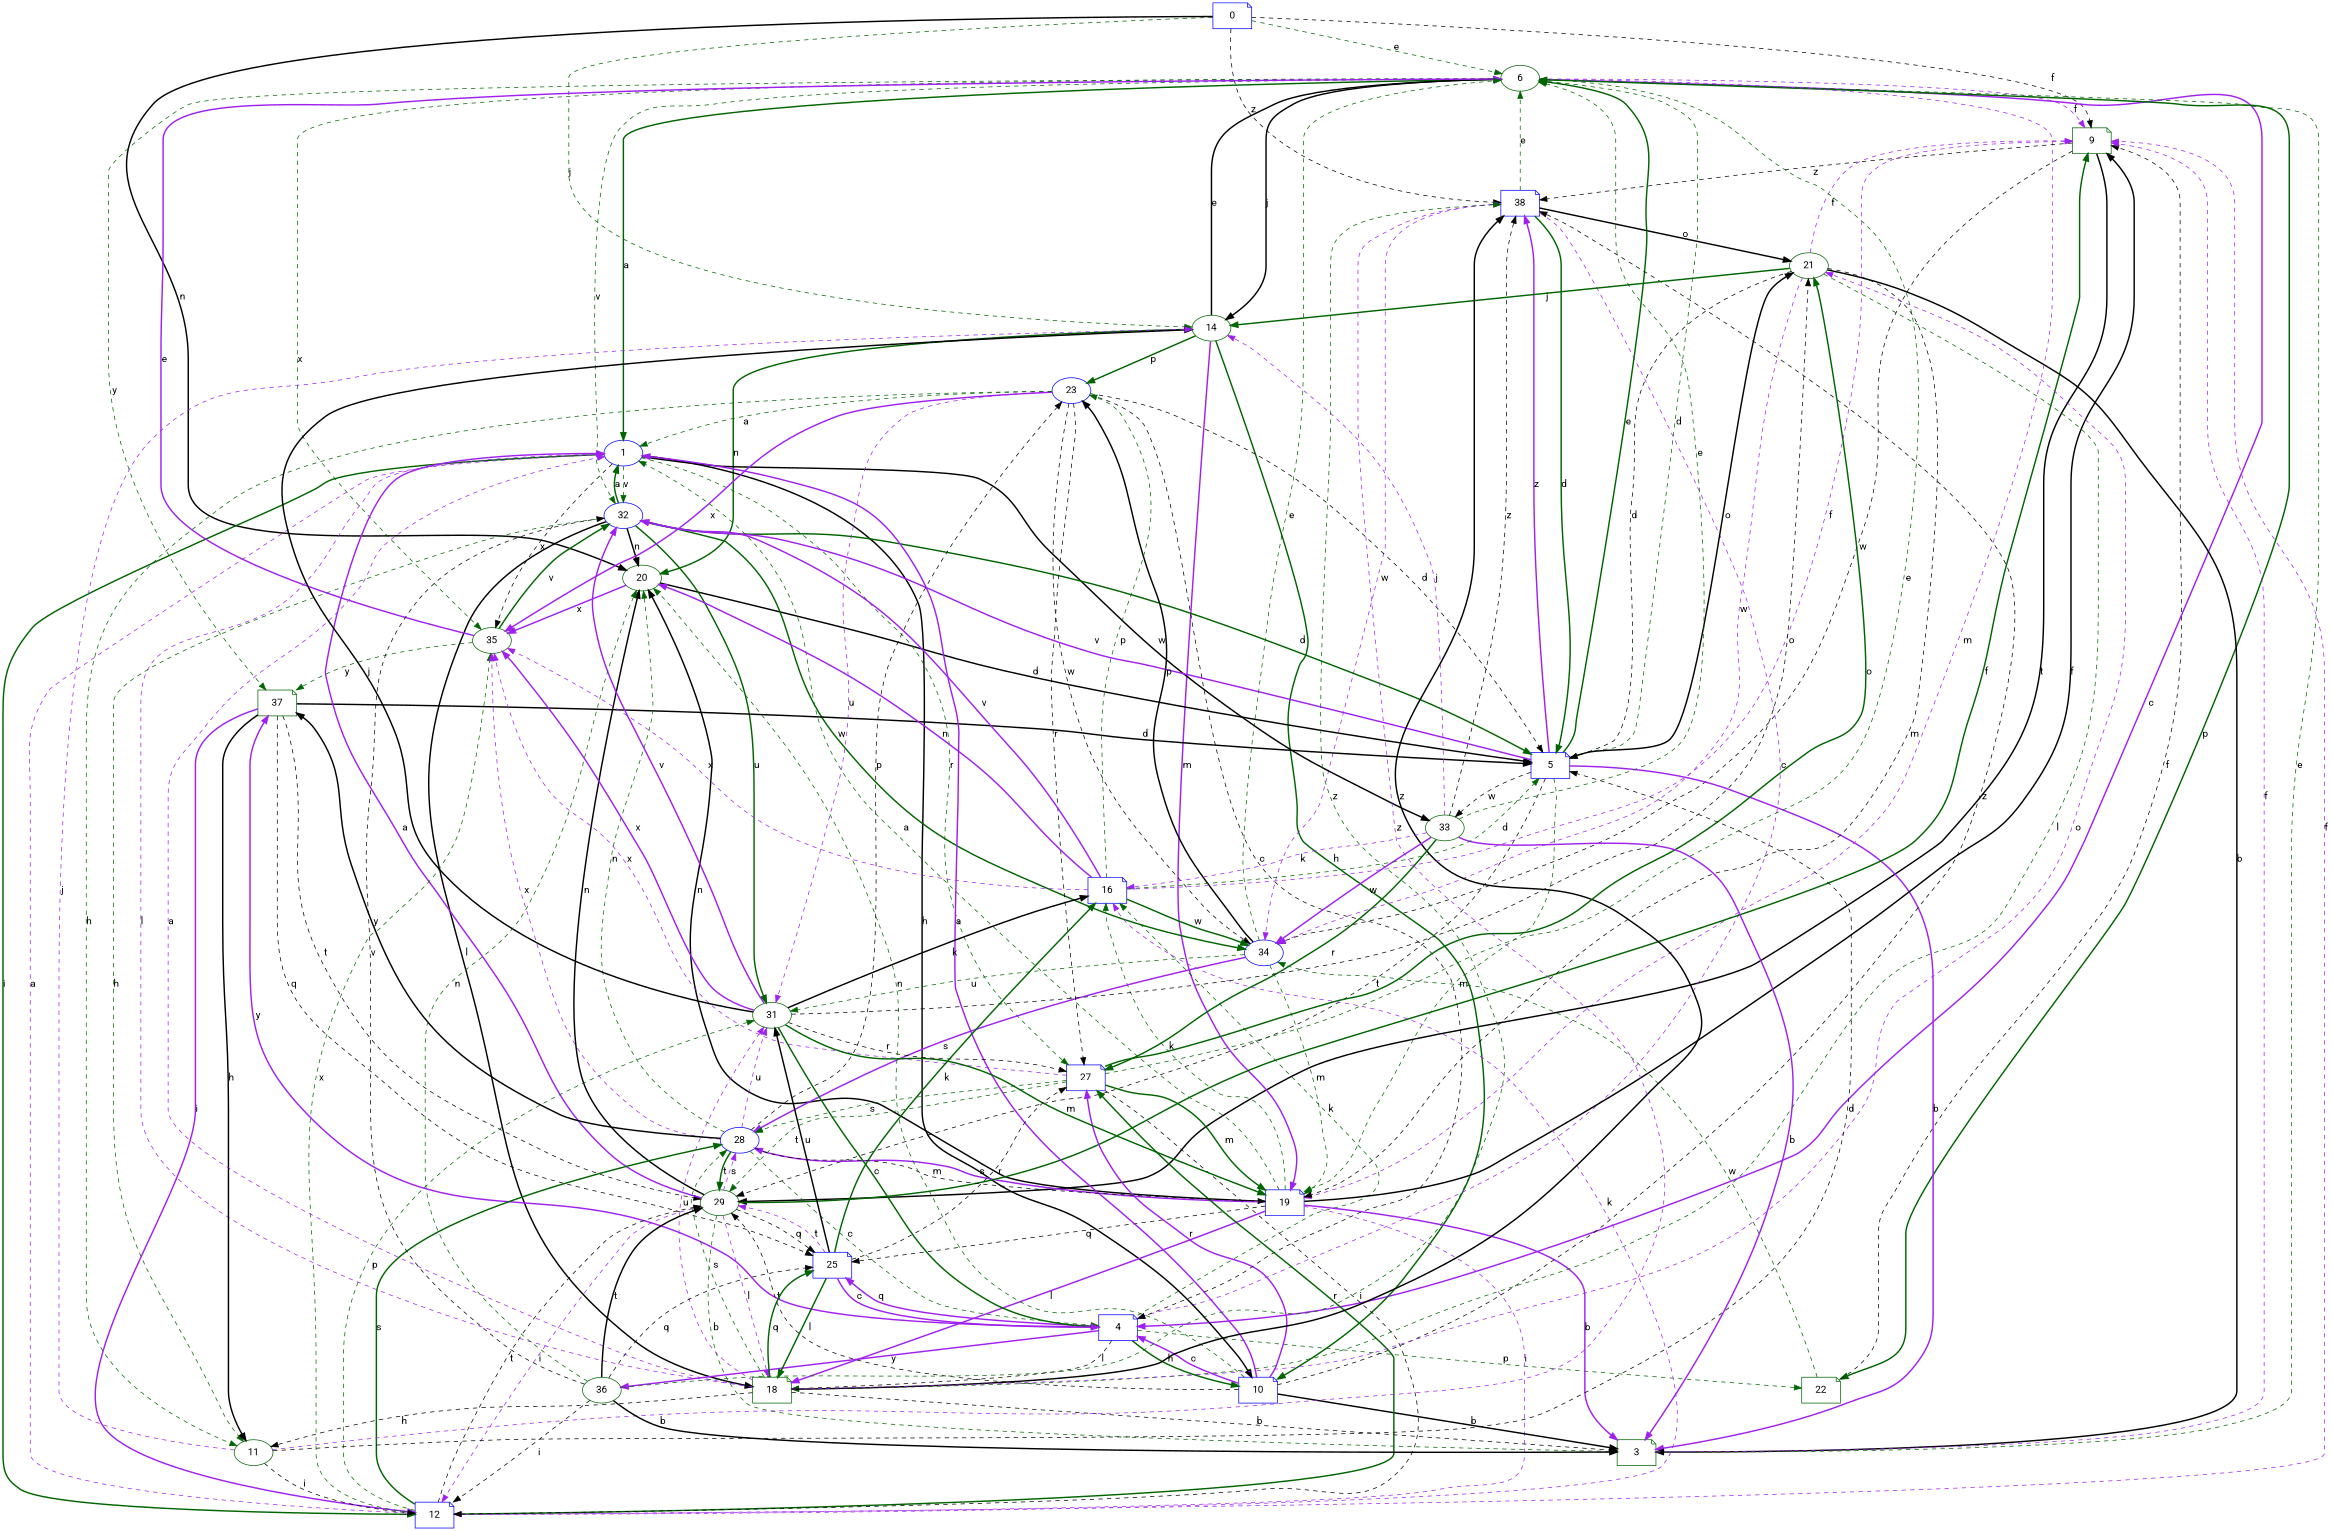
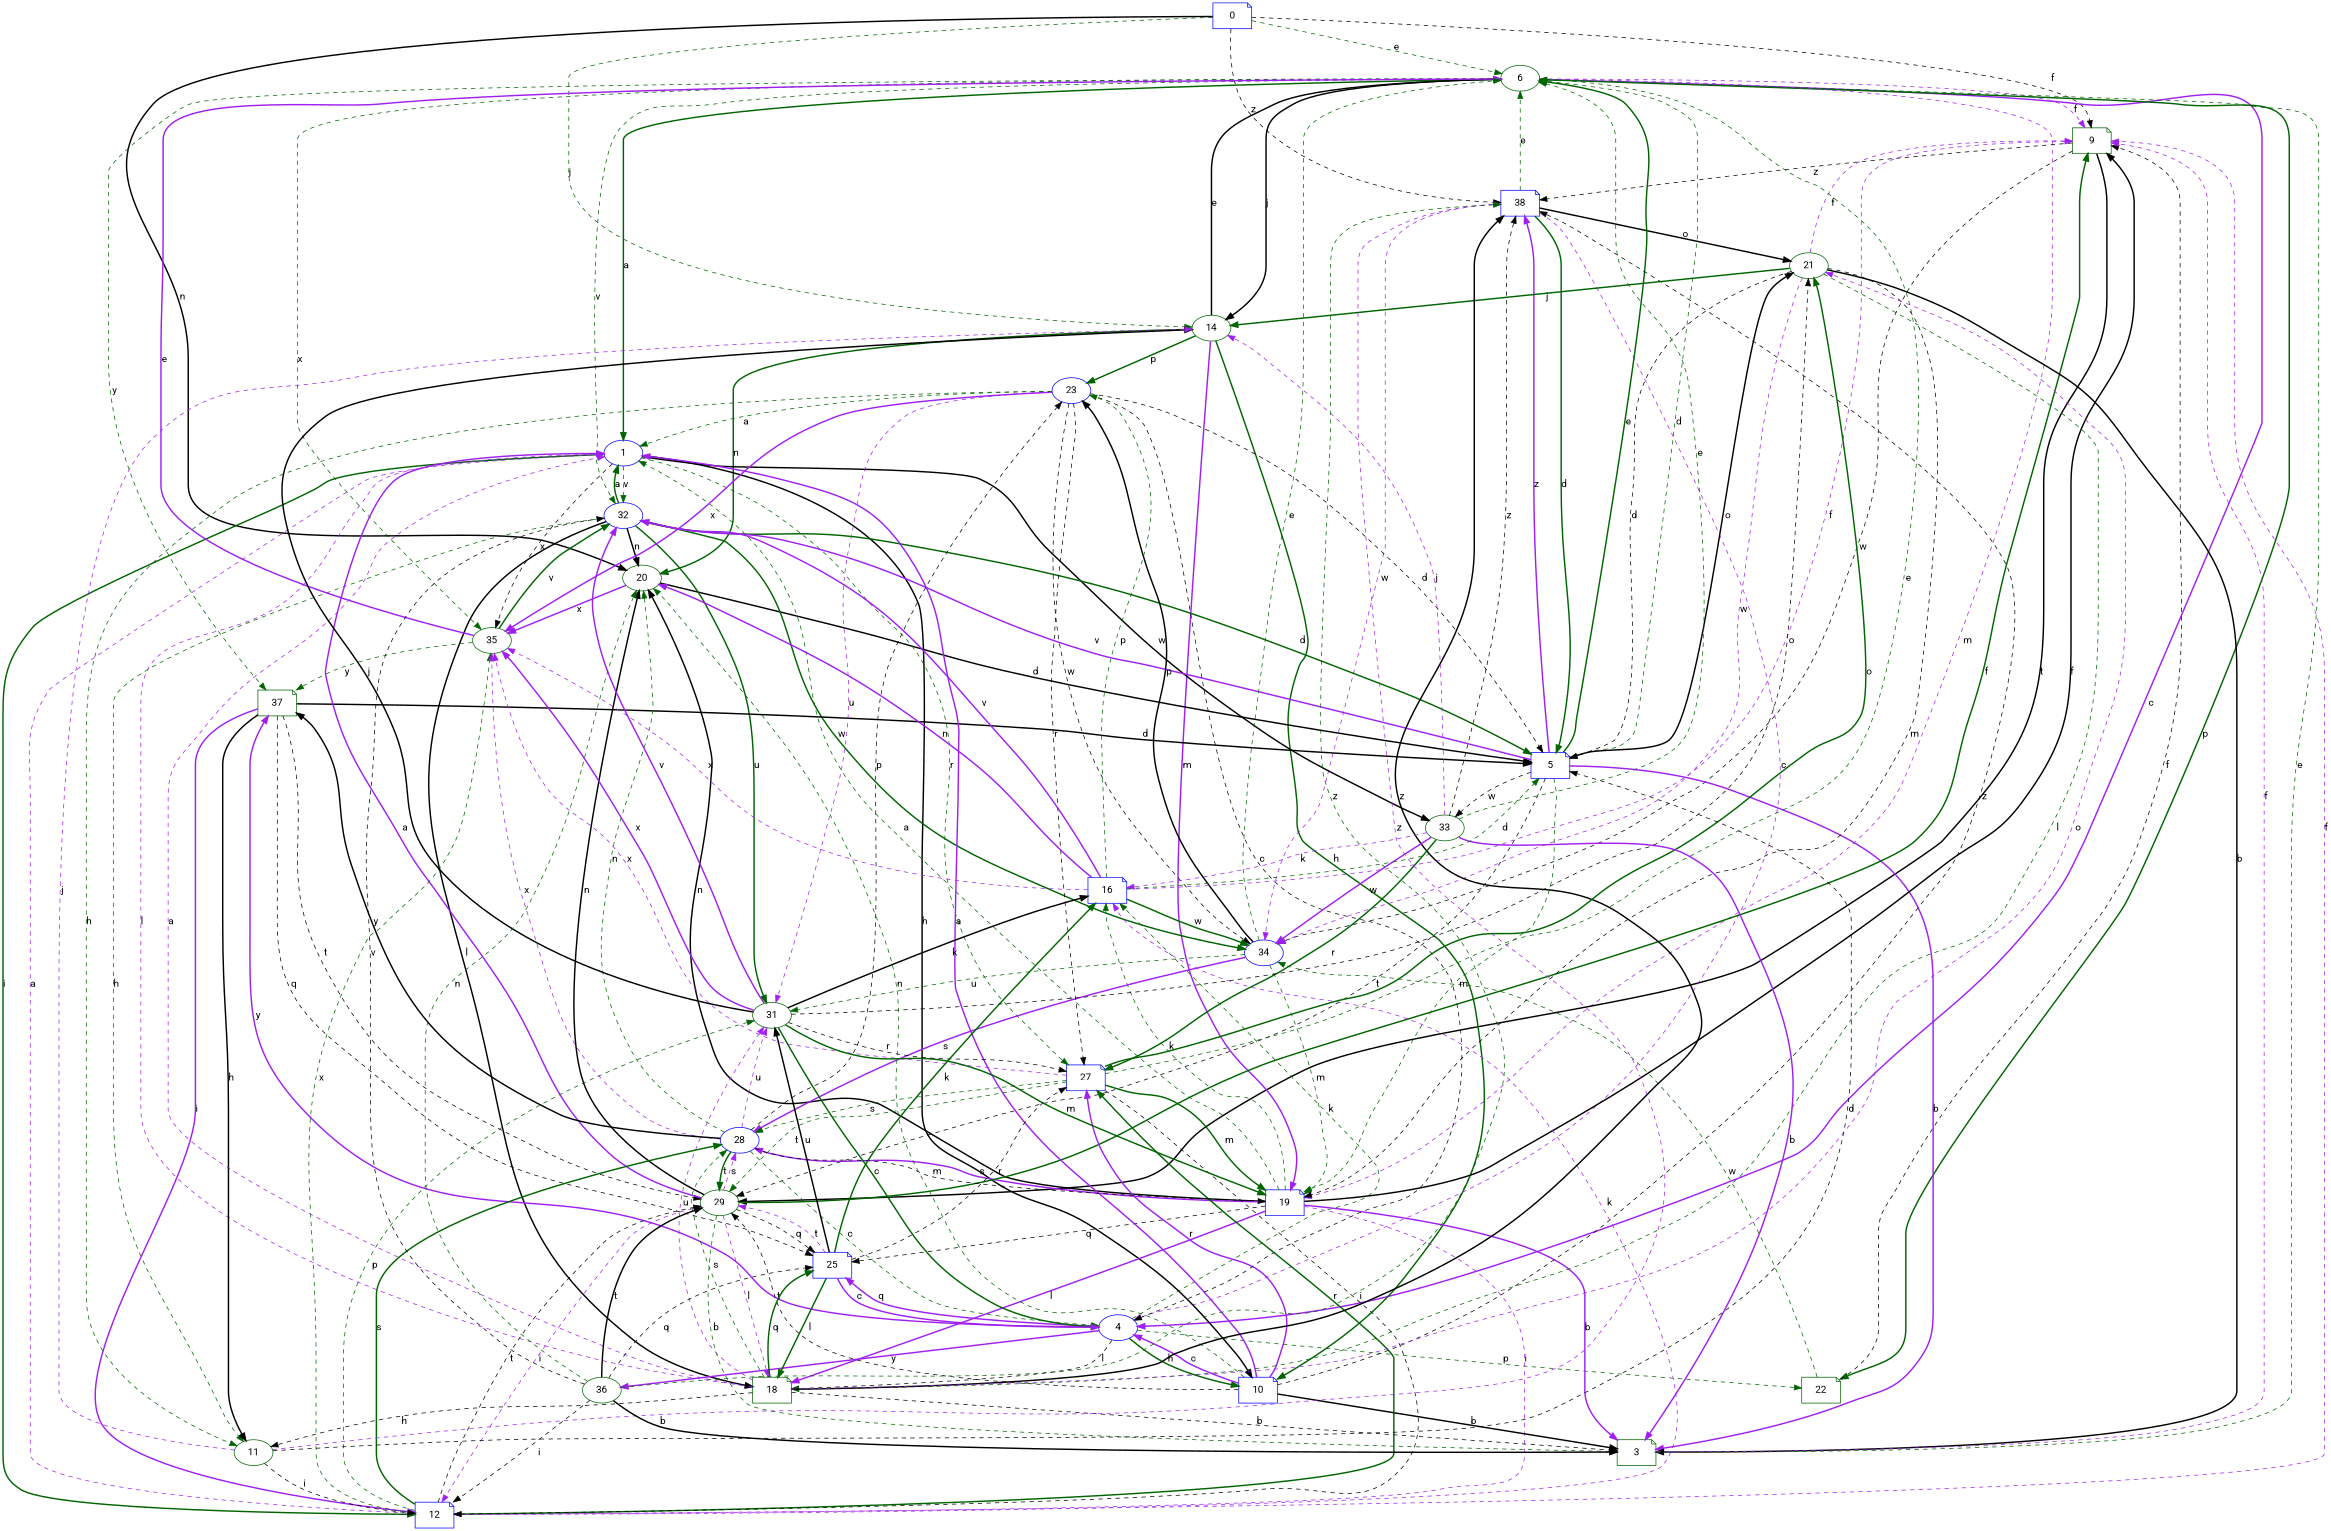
  strict digraph {
    fontname=Roboto
    node [color=blue fontname=Roboto shape=ellipse]
    edge [color=darkgreen fontname=Roboto style=dashed]
    0 [shape=note]
    6 [color=darkgreen]
    9 [color=darkgreen shape=note]
    14 [color=darkgreen]
    20 [color=darkgreen]
    38 [shape=note]
    1
    32
    35 [color=darkgreen]
-   4 [shape=note]
+   4
    22 [color=darkgreen shape=note]
    37 [color=darkgreen shape=note]
    5 [shape=note]
    19 [shape=note]
    29 [color=darkgreen]
    34
    10 [shape=note]
    23
    21 [color=darkgreen]
    12 [shape=note]
    18 [color=darkgreen shape=note]
    27 [shape=note]
    33 [color=darkgreen]
    3 [color=darkgreen shape=note]
    16 [shape=note]
    28
    31 [color=darkgreen]
    25 [shape=note]
    11 [color=darkgreen]
    36 [color=darkgreen]
    0 -> 6 [label=e]
    0 -> 9 [color=black label=f]
    0 -> 14 [label=j]
    0 -> 20 [color=black label=n style=bold]
    0 -> 38 [color=black label=z]
    6 -> 9 [color=purple label=f]
    6 -> 14 [color=black label=j style=bold]
    6 -> 1 [label=a style=bold]
    6 -> 32 [label=v]
    6 -> 35 [label=x]
    6 -> 4 [color=purple label=c style=bold]
    6 -> 22 [label=p style=bold]
    6 -> 37 [label=y]
    6 -> 5 [label=d]
    6 -> 19 [color=purple label=m]
    9 -> 38 [color=black label=z]
    9 -> 29 [color=black label=t style=bold]
    9 -> 34 [color=black label=w]
    14 -> 6 [color=black label=e style=bold]
    14 -> 20 [label=n style=bold]
    14 -> 19 [color=purple label=m style=bold]
    14 -> 10 [label=h style=bold]
    14 -> 23 [label=p style=bold]
    20 -> 35 [color=purple label=x style=bold]
    20 -> 5 [color=black label=d style=bold]
    38 -> 6 [label=e]
    38 -> 4 [color=purple label=c]
    38 -> 5 [label=d style=bold]
    38 -> 34 [color=purple label=w]
    38 -> 21 [color=black label=o style=bold]
    1 -> 32 [label=v]
    1 -> 35 [color=black label=x]
    1 -> 10 [color=black label=h style=bold]
    1 -> 12 [label=i style=bold]
    1 -> 18 [color=purple label=l]
    1 -> 27 [label=r]
    1 -> 33 [color=black label=w style=bold]
    32 -> 20 [color=black label=n style=bold]
    32 -> 1 [label=a style=bold]
    32 -> 5 [label=d style=bold]
    32 -> 34 [label=w style=bold]
    32 -> 18 [color=black label=l style=bold]
    32 -> 31 [label=u style=bold]
    32 -> 11 [label=h]
    35 -> 6 [color=purple label=e style=bold]
    35 -> 32 [label=v style=bold]
    35 -> 37 [label=y]
    4 -> 22 [label=p]
    4 -> 37 [color=purple label=y style=bold]
    4 -> 10 [label=h style=bold]
    4 -> 18 [color=black label=l]
    4 -> 16 [label=k]
    4 -> 25 [color=purple label=q style=bold]
    4 -> 36 [color=purple label=y style=bold]
    22 -> 9 [color=black label=f]
    22 -> 34 [label=w]
    37 -> 5 [color=black label=d style=bold]
    37 -> 29 [color=black label=t]
    37 -> 12 [color=purple label=i style=bold]
    37 -> 25 [color=black label=q]
    37 -> 11 [color=black label=h style=bold]
    5 -> 6 [label=e style=bold]
    5 -> 38 [color=purple label=z style=bold]
    5 -> 32 [color=purple label=v style=bold]
    5 -> 19 [label=m]
    5 -> 29 [color=black label=t]
    5 -> 21 [color=black label=o style=bold]
    5 -> 33 [color=black label=w]
    5 -> 3 [color=purple label=b style=bold]
    19 -> 9 [color=black label=f style=bold]
    19 -> 20 [color=black label=n style=bold]
    19 -> 1 [label=a]
    19 -> 12 [color=purple label=i]
    19 -> 18 [color=purple label=l style=bold]
    19 -> 3 [color=purple label=b style=bold]
    19 -> 16 [label=k]
    19 -> 28 [color=purple label=s style=bold]
    19 -> 25 [color=black label=q]
    29 -> 9 [label=f style=bold]
    29 -> 20 [color=black label=n style=bold]
    29 -> 1 [color=purple label=a style=bold]
    29 -> 12 [color=purple label=i]
    29 -> 18 [color=purple label=l]
    29 -> 3 [label=b]
    29 -> 28 [color=purple label=s]
    29 -> 25 [color=black label=q]
    34 -> 6 [label=e]
    34 -> 19 [label=m]
    34 -> 23 [color=black label=p style=bold]
    34 -> 28 [color=purple label=s style=bold]
    34 -> 31 [label=u]
    10 -> 20 [label=n]
    10 -> 38 [color=black label=z]
    10 -> 1 [color=purple label=a style=bold]
    10 -> 4 [color=purple label=c style=bold]
    10 -> 29 [color=black label=t]
    10 -> 27 [color=purple label=r style=bold]
    10 -> 3 [color=black label=b style=bold]
    23 -> 1 [label=a]
    23 -> 35 [color=purple label=x style=bold]
    23 -> 4 [color=black label=c]
    23 -> 5 [color=black label=d]
    23 -> 34 [color=black label=w]
    23 -> 27 [color=black label=r]
    23 -> 31 [color=purple label=u]
    23 -> 11 [label=h]
    21 -> 9 [color=purple label=f]
    21 -> 14 [label=j style=bold]
    21 -> 5 [color=black label=d]
    21 -> 19 [color=black label=m]
    21 -> 34 [color=purple label=w]
    21 -> 18 [label=l]
    21 -> 3 [color=black label=b style=bold]
    12 -> 9 [color=purple label=f]
    12 -> 1 [color=purple label=a]
    12 -> 35 [label=x]
    12 -> 29 [color=black label=t]
    12 -> 27 [label=r style=bold]
    12 -> 16 [color=purple label=k]
    12 -> 28 [label=s style=bold]
    12 -> 31 [label=p]
    18 -> 38 [color=black label=z style=bold]
    18 -> 1 [color=purple label=a]
    18 -> 21 [color=purple label=o]
    18 -> 3 [color=black label=b]
    18 -> 28 [label=s]
    18 -> 31 [color=purple label=u]
    18 -> 25 [label=q style=bold]
    18 -> 11 [color=black label=h]
    27 -> 6 [label=e]
    27 -> 35 [color=purple label=x]
    27 -> 19 [label=m style=bold]
    27 -> 29 [label=t]
    27 -> 21 [label=o style=bold]
    27 -> 12 [color=black label=i]
    27 -> 28 [label=s]
    33 -> 6 [label=e]
    33 -> 14 [color=purple label=j]
    33 -> 38 [color=black label=z]
    33 -> 34 [color=purple label=w style=bold]
    33 -> 27 [label=r style=bold]
    33 -> 3 [color=purple label=b style=bold]
    33 -> 16 [color=purple label=k]
    3 -> 6 [label=e]
    3 -> 9 [color=purple label=f]
    16 -> 9 [color=purple label=f]
    16 -> 20 [color=purple label=n style=bold]
    16 -> 32 [color=purple label=v style=bold]
    16 -> 35 [color=purple label=x]
    16 -> 5 [label=d]
    16 -> 34 [label=w style=bold]
    16 -> 23 [label=p]
    28 -> 20 [label=n]
    28 -> 35 [color=purple label=x]
    28 -> 4 [label=c]
    28 -> 37 [color=black label=y style=bold]
    28 -> 19 [color=black label=m]
    28 -> 29 [label=t style=bold]
    28 -> 23 [color=black label=p]
    28 -> 31 [color=purple label=u]
    31 -> 14 [color=black label=j style=bold]
    31 -> 32 [color=purple label=v style=bold]
    31 -> 35 [color=purple label=x style=bold]
    31 -> 4 [label=c style=bold]
    31 -> 19 [label=m style=bold]
    31 -> 21 [color=black label=o]
    31 -> 27 [color=black label=r]
    31 -> 16 [color=black label=k style=bold]
    25 -> 4 [color=purple label=c style=bold]
    25 -> 29 [color=purple label=t]
    25 -> 18 [label=l style=bold]
    25 -> 27 [color=black label=r]
    25 -> 16 [label=k style=bold]
    25 -> 31 [color=black label=u style=bold]
    11 -> 14 [color=purple label=j]
    11 -> 38 [color=purple label=z]
    11 -> 5 [color=black label=d]
    11 -> 12 [color=black label=i]
    36 -> 20 [label=n]
    36 -> 38 [label=z]
    36 -> 32 [color=black label=v]
    36 -> 29 [color=black label=t style=bold]
    36 -> 12 [color=black label=i]
    36 -> 3 [color=black label=b style=bold]
    36 -> 25 [color=black label=q]
  }
